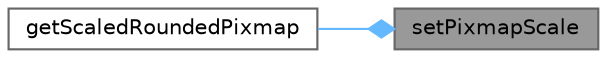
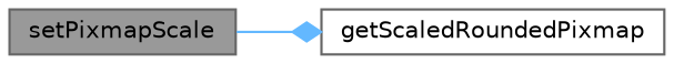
  digraph {
    rankdir=LR
    fontname="DejaVu Sans"
    node [fontname="DejaVu Sans" fontsize=10 shape=box style=filled]
    n1 [color=gray40 fillcolor=grey60 fontcolor=black height=0.2 label=setPixmapScale width=0.4]
    n2 [color=grey40 fillcolor=white height=0.2 label=getScaledRoundedPixmap width=0.4]
-   n2 -> n1 [color=steelblue1 fontname="DejaVu Sans" fontsize=10 labelfontname=Helvetica labelfontsize=10 style=solid arrowhead=diamond]
+   n1 -> n2 [color=steelblue1 fontname="DejaVu Sans" fontsize=10 labelfontname=Helvetica labelfontsize=10 style=solid arrowhead=diamond]
  }
